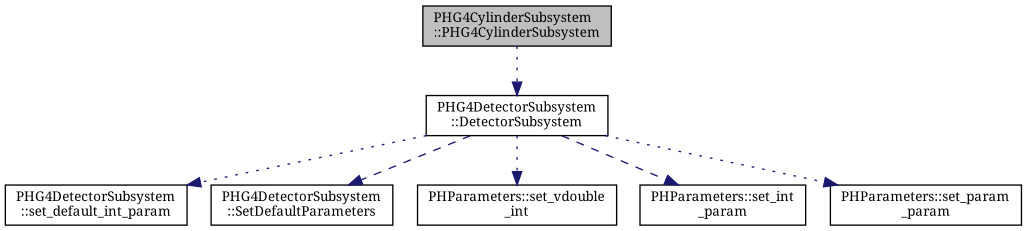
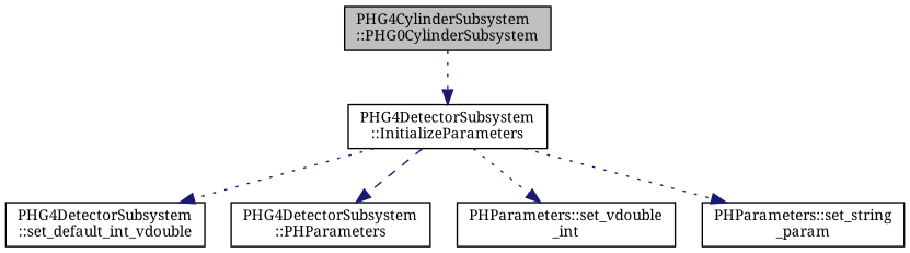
  digraph {
    fontname="Noto Serif"
    rankdir=TB
    node [color=black fontname="Noto Serif" fontsize=10 shape=record]
    edge [color=midnightblue fontname="Noto Serif" fontsize=10 labelfontname=FreeSans labelfontsize=10 style=dotted]
-   n1 [fillcolor=grey75 fontcolor=black height=0.2 label="PHG4CylinderSubsystem\l::PHG4CylinderSubsystem" style=filled width=0.4]
-   n2 [height=0.2 label="PHG4DetectorSubsystem\l::DetectorSubsystem" width=0.4]
-   n3 [height=0.2 label="PHG4DetectorSubsystem\l::set_default_int_param" width=0.4]
-   n4 [height=0.2 label="PHG4DetectorSubsystem\l::SetDefaultParameters" width=0.4]
+   n1 [fillcolor=grey75 fontcolor=black height=0.2 label="PHG4CylinderSubsystem\l::PHG0CylinderSubsystem" style=filled width=0.4]
+   n2 [height=0.2 label="PHG4DetectorSubsystem\l::InitializeParameters" width=0.4]
+   n3 [height=0.2 label="PHG4DetectorSubsystem\l::set_default_int_vdouble" width=0.4]
+   n4 [height=0.2 label="PHG4DetectorSubsystem\l::PHParameters" width=0.4]
    n5 [height=0.2 label="PHParameters::set_vdouble\l_int" width=0.4]
-   n6 [height=0.2 label="PHParameters::set_int\l_param" width=0.4]
-   n7 [height=0.2 label="PHParameters::set_param\l_param" width=0.4]
+   n7 [height=0.2 label="PHParameters::set_string\l_param" width=0.4]
    n1 -> n2
    n2 -> n3
    n2 -> n4 [style=dashed]
    n2 -> n5
-   n2 -> n6 [style=dashed]
    n2 -> n7
  }
